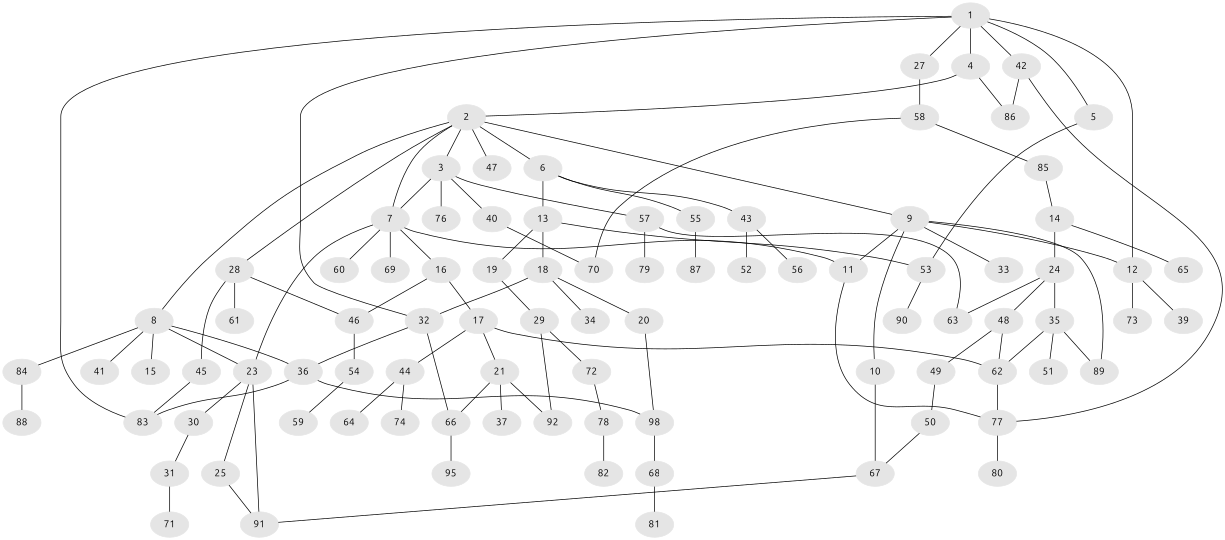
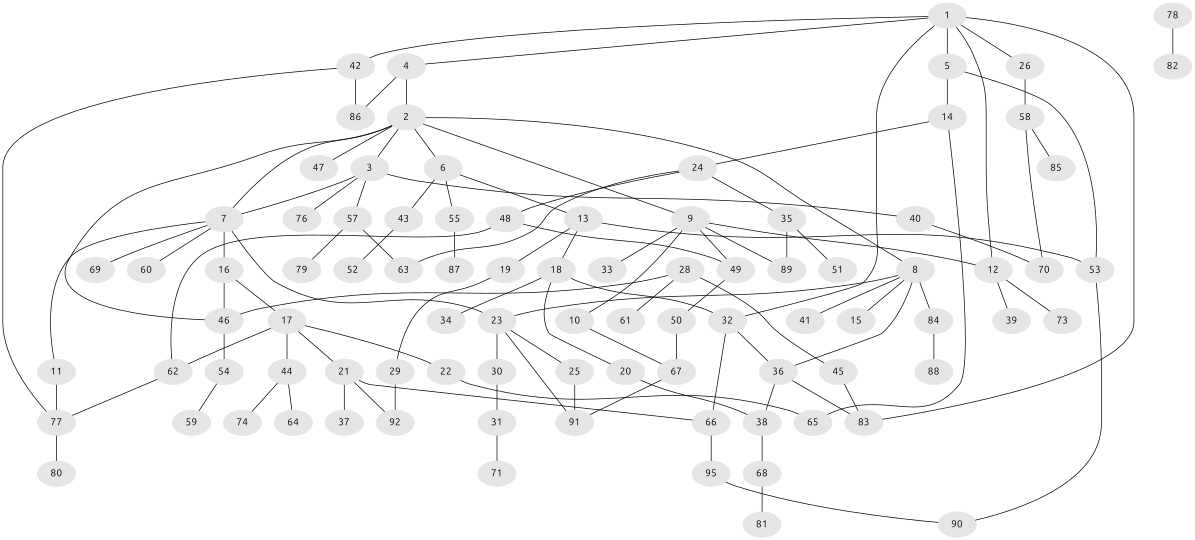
  graph {
    fontname=Ubuntu
    node [color=gray90 fontname=Ubuntu style=filled]
    edge [fontname=Ubuntu]
    1
    4
    5
    12
-   26 [label=27]
+   26
    32
    42
    83
    2
    3
    6
    7
    8
    9
    28
    47
    86
    14
    53
    39
    73
    58
    36
    66
    77
    40
    57
    76
    13
    43
    55
    11
    16
    23
    60
    69
    15
    41
    84
    10
    33
    49
    89
    46
    45
    61
    70
    63
    79
    24
    65
    90
    18
    19
    52
-   56
    87
    17
    25
    30
    91
-   38 [label=98]
+   38
    88
    67
    50
    80
    20
    34
    29
    35
    48
    21
+   22
    44
    62
    54
    37
    92
    64
    74
-   72
    68
    n83 [label=95]
    31
    51
    85
    78
    71
    81
    59
    82
    1 -- 4
    1 -- 5
    1 -- 12
    1 -- 26
    1 -- 32
    1 -- 42
    1 -- 83
    4 -- 2
    4 -- 86
-   85 -- 14
+   5 -- 14
    5 -- 53
    12 -- 39
    12 -- 73
    26 -- 58
    32 -- 36
    32 -- 66
    42 -- 86
    42 -- 77
    2 -- 3
    2 -- 6
    2 -- 7
    2 -- 8
    2 -- 9
-   2 -- 28
+   2 -- 46
    2 -- 47
    3 -- 7
    3 -- 40
    3 -- 57
    3 -- 76
    6 -- 13
    6 -- 43
    6 -- 55
    7 -- 11
    7 -- 16
    7 -- 23
    7 -- 60
    7 -- 69
    8 -- 36
    8 -- 23
    8 -- 15
    8 -- 41
    8 -- 84
    9 -- 12
    9 -- 10
    9 -- 33
-   9 -- 11
+   9 -- 49
    9 -- 89
    28 -- 46
    28 -- 45
    28 -- 61
    14 -- 24
    14 -- 65
    53 -- 90
    58 -- 70
    58 -- 85
    36 -- 83
    36 -- 38
    66 -- n83
    77 -- 80
    40 -- 70
    57 -- 63
    57 -- 79
    13 -- 53
    13 -- 18
    13 -- 19
    43 -- 52
-   43 -- 56
    55 -- 87
    11 -- 77
    16 -- 46
    16 -- 17
    23 -- 25
    23 -- 30
    23 -- 91
    84 -- 88
    10 -- 67
    49 -- 50
    46 -- 54
    45 -- 83
    24 -- 63
    24 -- 35
    24 -- 48
    18 -- 32
    18 -- 20
    18 -- 34
    19 -- 29
    17 -- 21
+   17 -- 22
    17 -- 44
    17 -- 62
    25 -- 91
    30 -- 31
    38 -- 68
    67 -- 91
    50 -- 67
    20 -- 38
    29 -- 92
-   29 -- 72
    35 -- 89
-   35 -- 62
    35 -- 51
    48 -- 49
    48 -- 62
    21 -- 66
    21 -- 37
    21 -- 92
+   22 -- 65
    44 -- 64
    44 -- 74
    62 -- 77
    54 -- 59
-   72 -- 78
    68 -- 81
+   n83 -- 90
    31 -- 71
    78 -- 82
  }
